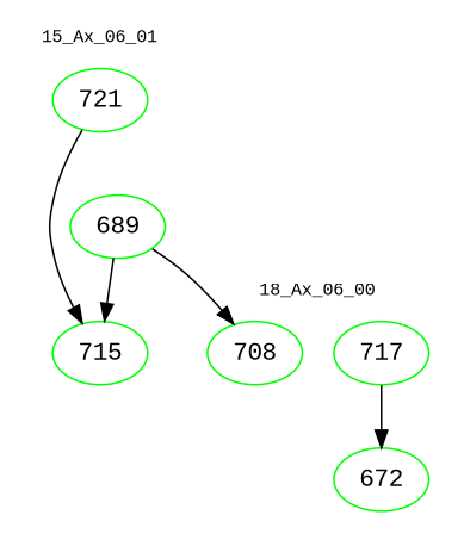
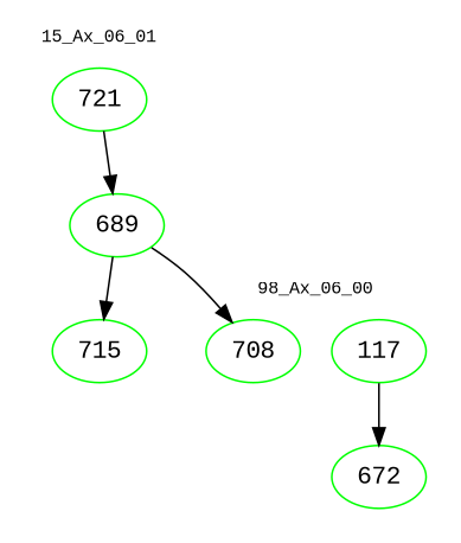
  digraph {
    fontname="Liberation Mono"
    node [color=green fontname="Liberation Mono"]
    edge [color=black fontname="Liberation Mono"]
    n1 [label=721]
    n2 [label=689]
    n3 [label=715]
-   n4 [label=717]
+   n4 [label=117]
    n5 [label=672]
    n6 [label=708]
    subgraph cluster_1 {
      color=white
      fontsize=10
      label="15_Ax_06_01"
      n1
      n2
      n3
    }
    subgraph cluster_2 {
      color=white
      fontsize=10
-     label="18_Ax_06_00"
+     label="98_Ax_06_00"
      n4
      n5
      n6
    }
-   n1 -> n3
+   n1 -> n2
    n2 -> n3
    n2 -> n6
    n4 -> n5
  }
